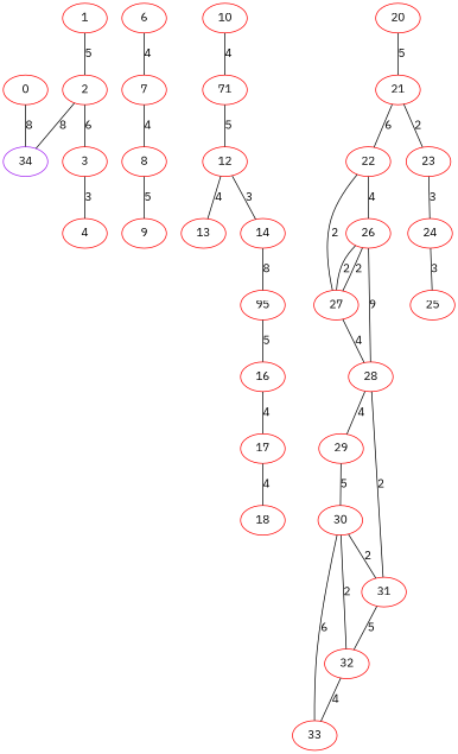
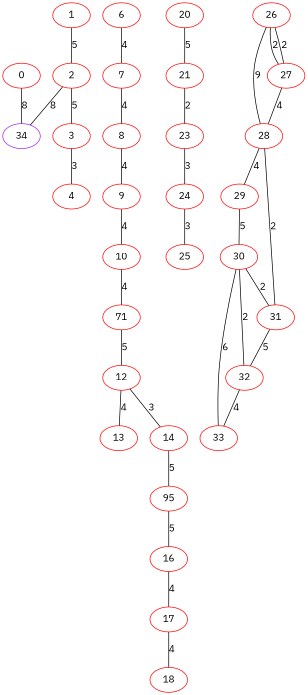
  graph {
    fontname="IBM Plex Sans"
    node [color=red fontname="IBM Plex Sans" weight=1]
    edge [fontname="IBM Plex Sans"]
    34 [color=purple weight=4]
    0
    1
    2
    3
    4
    6
    7
    8
    9
    10
    n12 [label=71]
    12
    13
    14
    n16 [label=95]
    16
    17
    18
    20
    21
-   22
    23
    26
    27
    24
    28
    25
    29
    31
    30
    32
    33
    0 -- 34 [label=8]
    1 -- 2 [label=5]
    2 -- 34 [label=8]
-   2 -- 3 [label=6]
+   2 -- 3 [label=5]
    3 -- 4 [label=3]
    6 -- 7 [label=4]
    7 -- 8 [label=4]
-   8 -- 9 [label=5]
+   8 -- 9 [label=4]
+   9 -- 10 [label=4]
    10 -- n12 [label=4]
    n12 -- 12 [label=5]
    12 -- 13 [label=4]
    12 -- 14 [label=3]
-   14 -- n16 [label=8]
+   14 -- n16 [label=5]
    n16 -- 16 [label=5]
    16 -- 17 [label=4]
    17 -- 18 [label=4]
    20 -- 21 [label=5]
-   21 -- 22 [label=6]
    21 -- 23 [label=2]
-   22 -- 26 [label=4]
-   22 -- 27 [label=2]
    23 -- 24 [label=3]
    26 -- 27 [label=2]
    26 -- 27 [label=2]
    26 -- 28 [label=9]
    27 -- 28 [label=4]
    24 -- 25 [label=3]
    28 -- 29 [label=4]
    28 -- 31 [label=2]
    29 -- 30 [label=5]
    31 -- 32 [label=5]
    30 -- 31 [label=2]
    30 -- 32 [label=2]
    30 -- 33 [label=6]
    32 -- 33 [label=4]
  }
